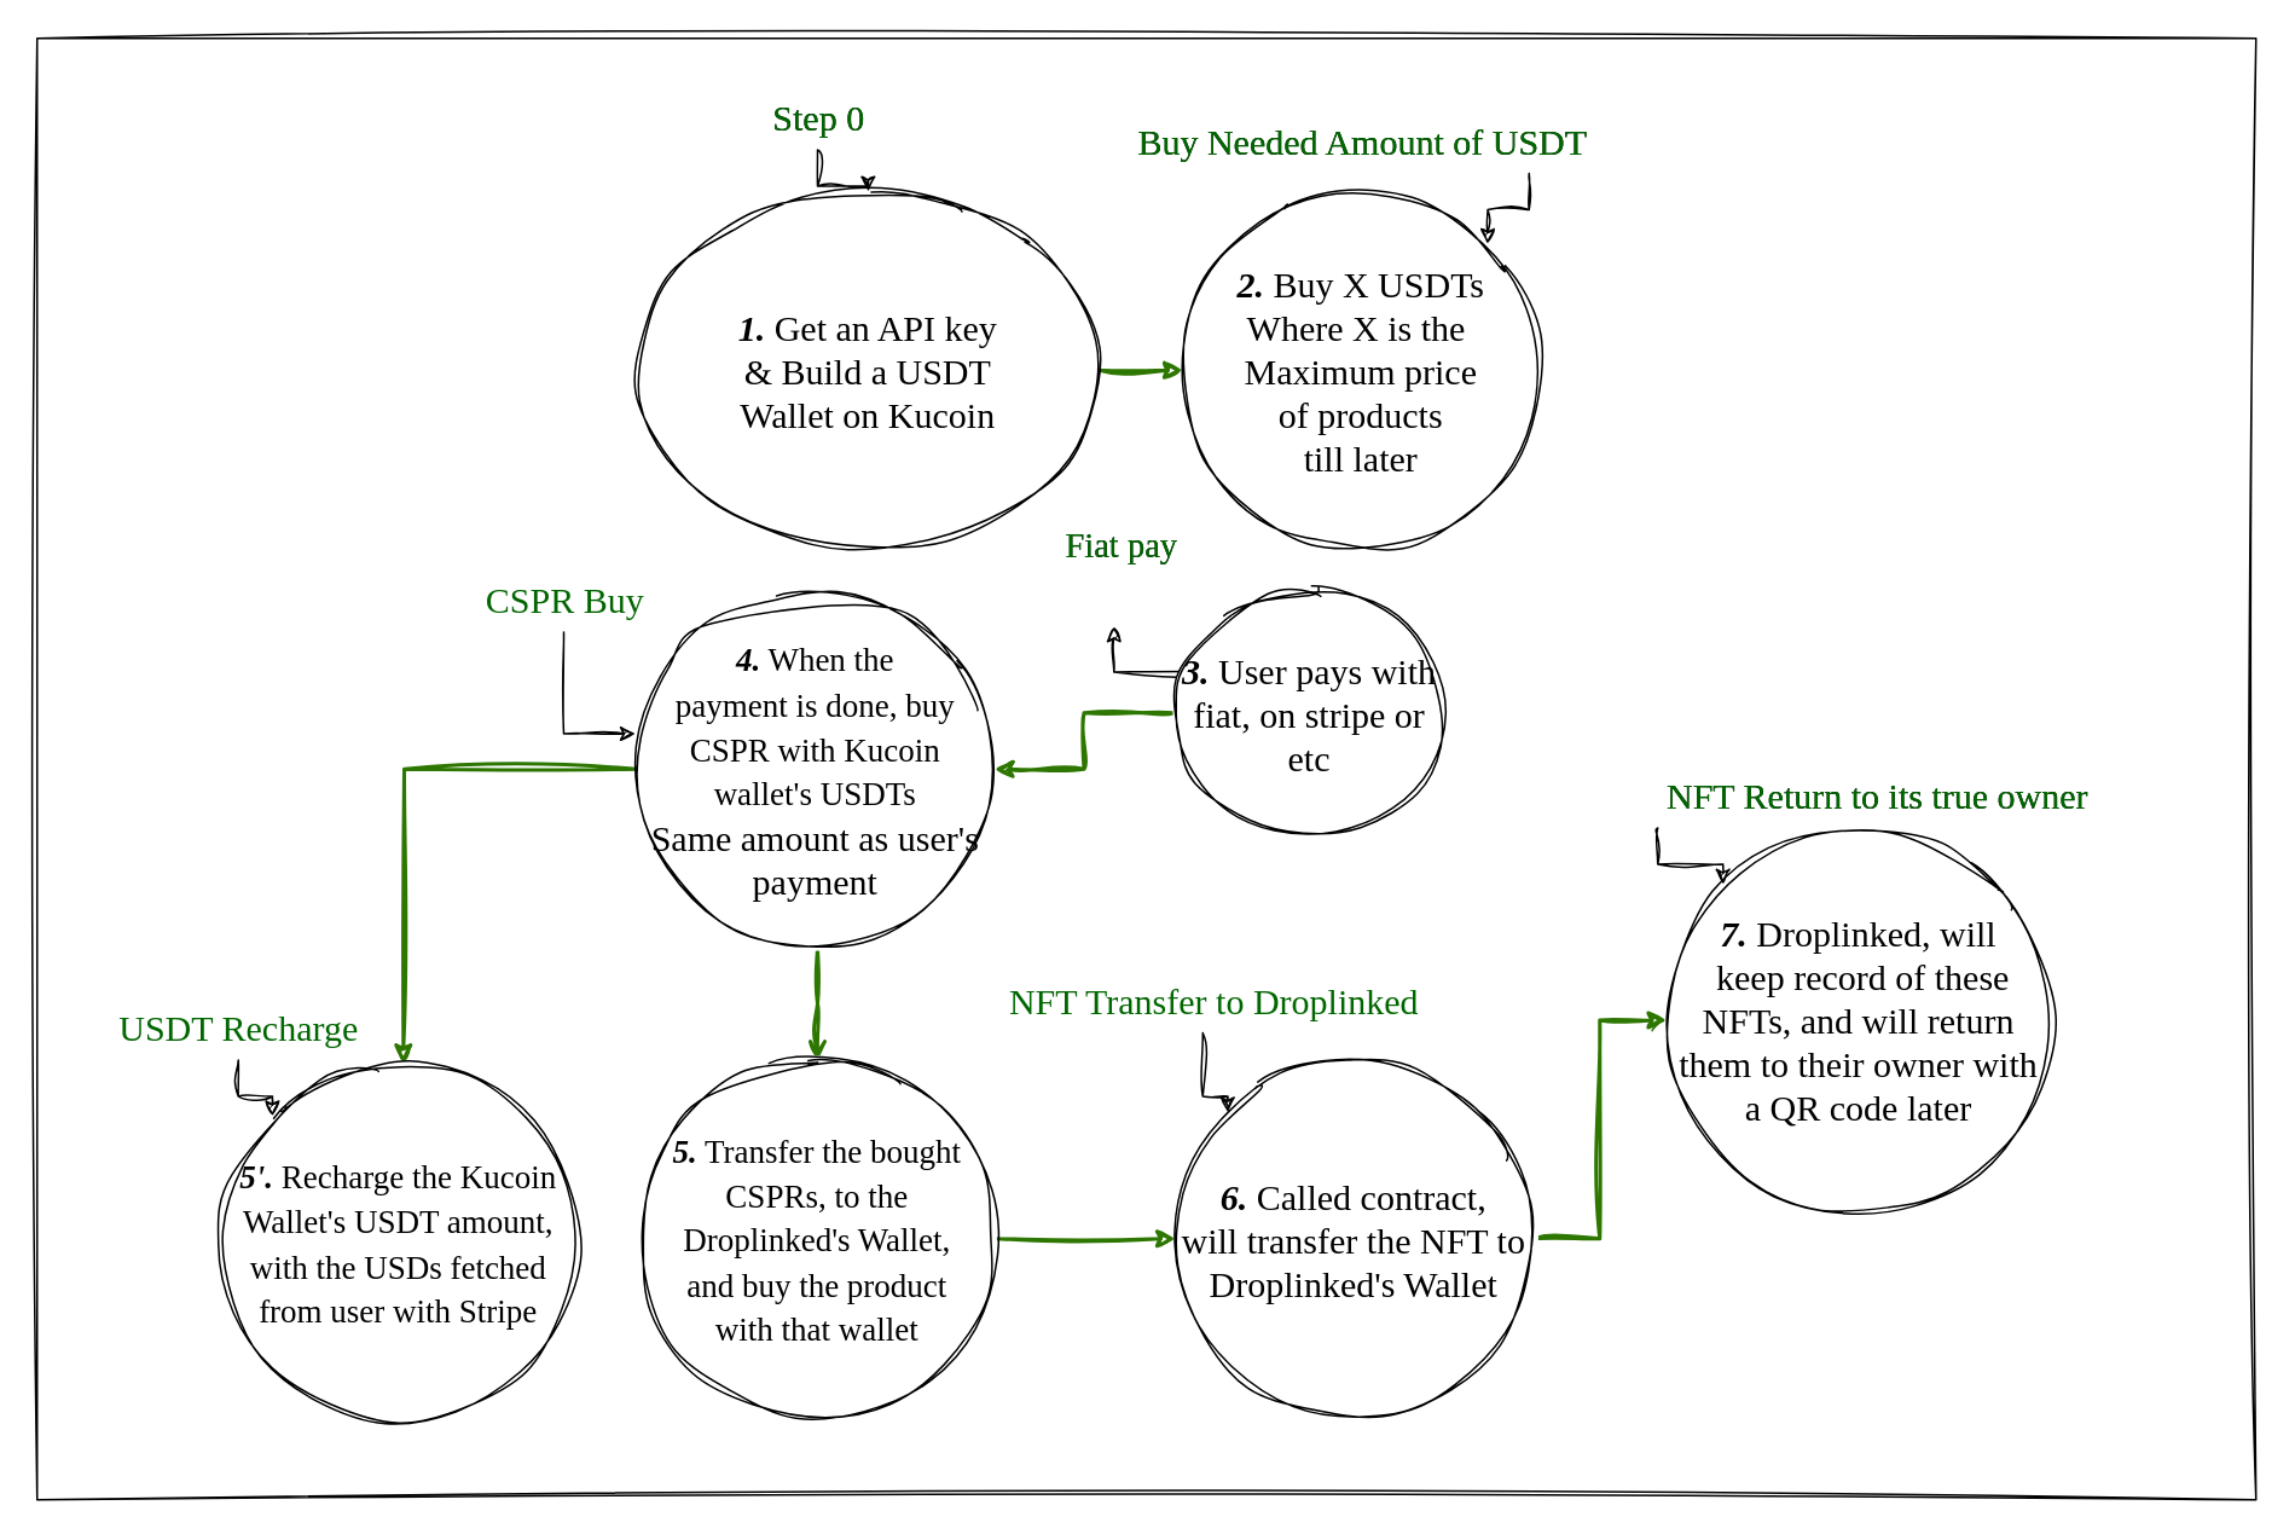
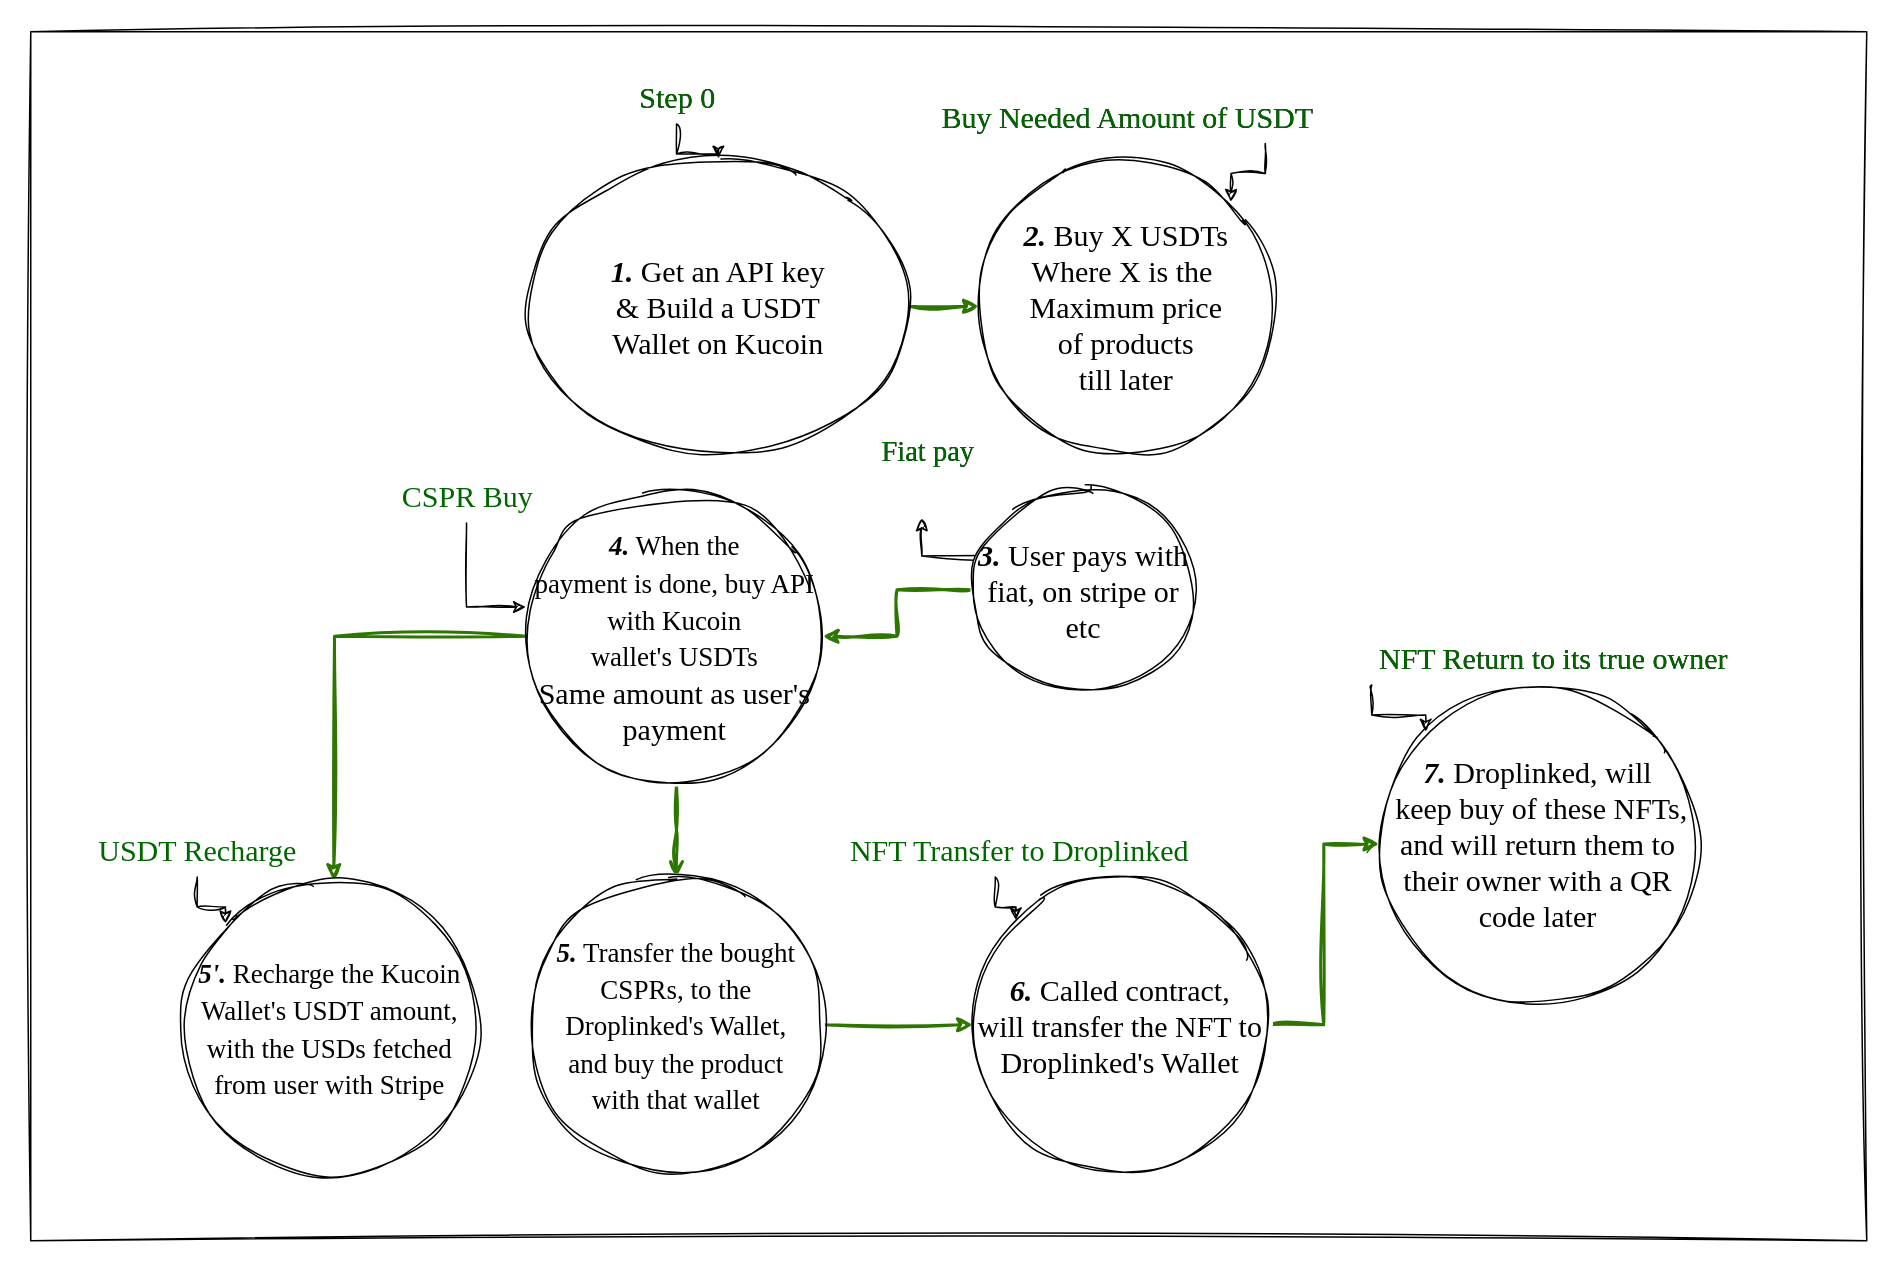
  <mxCell id="0" />
  <mxCell id="1" parent="0" />
  <mxCell id="2" value="" style="rounded=0;whiteSpace=wrap;html=1;sketch=1;hachureGap=4;jiggle=2;curveFitting=1;fontFamily=Architects Daughter;fontSource=https%3A%2F%2Ffonts.googleapis.com%2Fcss%3Ffamily%3DArchitects%2BDaughter;fontSize=20;" vertex="1" parent="1"><mxGeometry x="20" y="20.5" width="1224" height="806" as="geometry" /></mxCell>
  <mxCell id="3" value="" style="edgeStyle=orthogonalEdgeStyle;rounded=0;sketch=1;hachureGap=4;jiggle=2;curveFitting=1;orthogonalLoop=1;jettySize=auto;html=1;fontFamily=Architects Daughter;fontSource=https%3A%2F%2Ffonts.googleapis.com%2Fcss%3Ffamily%3DArchitects%2BDaughter;fontSize=16;strokeWidth=2;shadow=0;jumpStyle=none;fillColor=#60a917;strokeColor=#2D7600;" edge="1" parent="1" source="4" target="5"><mxGeometry relative="1" as="geometry" /></mxCell>
  <mxCell id="4" value="&lt;b&gt;&lt;i&gt;1.&lt;/i&gt;&lt;/b&gt; Get an API key&lt;br&gt;&amp;amp; Build a USDT&lt;br&gt;Wallet on Kucoin" style="ellipse;whiteSpace=wrap;html=1;aspect=fixed;sketch=1;hachureGap=4;jiggle=2;curveFitting=1;fontFamily=Architects Daughter;fontSource=https%3A%2F%2Ffonts.googleapis.com%2Fcss%3Ffamily%3DArchitects%2BDaughter;fontSize=20;" vertex="1" parent="1"><mxGeometry x="351" y="105" width="255" height="197" as="geometry" /></mxCell>
  <mxCell id="5" value="&lt;b&gt;&lt;i&gt;2.&lt;/i&gt;&lt;/b&gt; Buy X USDTs&lt;br&gt;Where X is the&amp;nbsp;&lt;br&gt;Maximum price&lt;br&gt;of products&lt;br&gt;till later" style="ellipse;whiteSpace=wrap;html=1;aspect=fixed;sketch=1;hachureGap=4;jiggle=2;curveFitting=1;fontFamily=Architects Daughter;fontSource=https%3A%2F%2Ffonts.googleapis.com%2Fcss%3Ffamily%3DArchitects%2BDaughter;fontSize=20;" vertex="1" parent="1"><mxGeometry x="652" y="105" width="197" height="197" as="geometry" /></mxCell>
  <mxCell id="6" value="" style="edgeStyle=orthogonalEdgeStyle;rounded=0;sketch=1;hachureGap=4;jiggle=2;curveFitting=1;orthogonalLoop=1;jettySize=auto;html=1;fontFamily=Architects Daughter;fontSource=https%3A%2F%2Ffonts.googleapis.com%2Fcss%3Ffamily%3DArchitects%2BDaughter;fontSize=16;strokeWidth=2;shadow=0;jumpStyle=none;fillColor=#60a917;strokeColor=#2D7600;" edge="1" parent="1" source="10" target="13"><mxGeometry relative="1" as="geometry" /></mxCell>
  <mxCell id="7" value="&lt;font style=&quot;font-size: 19px;&quot;&gt;Fiat pay&lt;/font&gt;" style="edgeLabel;html=1;align=center;verticalAlign=middle;resizable=0;points=[];fontSize=20;fontFamily=Architects Daughter;fontStyle=0;labelBackgroundColor=none;" vertex="1" connectable="0" parent="6"><mxGeometry x="-0.273" relative="1" as="geometry"><mxPoint x="17" y="-93" as="offset" /></mxGeometry></mxCell>
  <mxCell id="8" value="&lt;font style=&quot;font-size: 19px;&quot;&gt;Fiat pay&lt;/font&gt;" style="edgeLabel;html=1;align=center;verticalAlign=middle;resizable=0;points=[];fontSize=20;fontFamily=Architects Daughter;fontStyle=0;labelBackgroundColor=none;fontColor=#006600;" vertex="1" connectable="0" parent="6"><mxGeometry x="-0.273" relative="1" as="geometry"><mxPoint x="17" y="-93" as="offset" /></mxGeometry></mxCell>
  <mxCell id="9" style="edgeStyle=orthogonalEdgeStyle;rounded=0;sketch=1;hachureGap=4;jiggle=2;curveFitting=1;orthogonalLoop=1;jettySize=auto;html=1;exitX=0;exitY=0;exitDx=0;exitDy=0;fontFamily=Architects Daughter;fontSource=https%3A%2F%2Ffonts.googleapis.com%2Fcss%3Ffamily%3DArchitects%2BDaughter;fontSize=16;" edge="1" parent="1" source="10"><mxGeometry relative="1" as="geometry"><mxPoint x="614" y="345" as="targetPoint" /><Array as="points"><mxPoint x="676" y="370" /><mxPoint x="614" y="370" /></Array></mxGeometry></mxCell>
  <mxCell id="10" value="&lt;b&gt;&lt;i&gt;3.&lt;/i&gt;&lt;/b&gt; User pays with&lt;br&gt;fiat, on stripe or etc" style="ellipse;whiteSpace=wrap;html=1;aspect=fixed;sketch=1;hachureGap=4;jiggle=2;curveFitting=1;fontFamily=Architects Daughter;fontSource=https%3A%2F%2Ffonts.googleapis.com%2Fcss%3Ffamily%3DArchitects%2BDaughter;fontSize=20;" vertex="1" parent="1"><mxGeometry x="647" y="325" width="150" height="135" as="geometry" /></mxCell>
  <mxCell id="11" style="edgeStyle=orthogonalEdgeStyle;rounded=0;sketch=1;hachureGap=4;jiggle=2;curveFitting=1;orthogonalLoop=1;jettySize=auto;html=1;entryX=0.5;entryY=0;entryDx=0;entryDy=0;fontFamily=Architects Daughter;fontSource=https%3A%2F%2Ffonts.googleapis.com%2Fcss%3Ffamily%3DArchitects%2BDaughter;fontSize=16;strokeWidth=2;shadow=0;jumpStyle=none;fillColor=#60a917;strokeColor=#2D7600;endArrow=open;" edge="1" parent="1" source="13" target="17"><mxGeometry relative="1" as="geometry"><Array as="points"><mxPoint x="451" y="553" /></Array></mxGeometry></mxCell>
  <mxCell id="12" style="edgeStyle=orthogonalEdgeStyle;rounded=0;sketch=1;hachureGap=4;jiggle=2;curveFitting=1;orthogonalLoop=1;jettySize=auto;html=1;fontFamily=Architects Daughter;fontSource=https%3A%2F%2Ffonts.googleapis.com%2Fcss%3Ffamily%3DArchitects%2BDaughter;fontSize=16;strokeWidth=2;shadow=0;jumpStyle=none;fillColor=#60a917;strokeColor=#2D7600;" edge="1" parent="1" source="13"><mxGeometry relative="1" as="geometry"><mxPoint x="222" y="586" as="targetPoint" /></mxGeometry></mxCell>
- <mxCell id="13" value="&lt;font style=&quot;font-size: 18px;&quot;&gt;&lt;b&gt;&lt;i&gt;4.&lt;/i&gt;&lt;/b&gt; When the &lt;br&gt;payment is done, buy CSPR with Kucoin&lt;br&gt;wallet's USDTs&lt;br&gt;&lt;/font&gt;Same amount as user's payment" style="ellipse;whiteSpace=wrap;html=1;aspect=fixed;sketch=1;hachureGap=4;jiggle=2;curveFitting=1;fontFamily=Architects Daughter;fontSource=https%3A%2F%2Ffonts.googleapis.com%2Fcss%3Ffamily%3DArchitects%2BDaughter;fontSize=20;" vertex="1" parent="1"><mxGeometry x="351" y="325" width="197" height="197" as="geometry" /></mxCell>
+ <mxCell id="13" value="&lt;font style=&quot;font-size: 18px;&quot;&gt;&lt;b&gt;&lt;i&gt;4.&lt;/i&gt;&lt;/b&gt; When the &lt;br&gt;payment is done, buy API with Kucoin&lt;br&gt;wallet's USDTs&lt;br&gt;&lt;/font&gt;Same amount as user's payment" style="ellipse;whiteSpace=wrap;html=1;aspect=fixed;sketch=1;hachureGap=4;jiggle=2;curveFitting=1;fontFamily=Architects Daughter;fontSource=https%3A%2F%2Ffonts.googleapis.com%2Fcss%3Ffamily%3DArchitects%2BDaughter;fontSize=20;" vertex="1" parent="1"><mxGeometry x="351" y="325" width="197" height="197" as="geometry" /></mxCell>
  <mxCell id="14" value="" style="edgeStyle=orthogonalEdgeStyle;rounded=0;sketch=1;hachureGap=4;jiggle=2;curveFitting=1;orthogonalLoop=1;jettySize=auto;html=1;fontFamily=Architects Daughter;fontSource=https%3A%2F%2Ffonts.googleapis.com%2Fcss%3Ffamily%3DArchitects%2BDaughter;fontSize=16;strokeWidth=2;shadow=0;jumpStyle=none;fillColor=#60a917;strokeColor=#2D7600;" edge="1" parent="1" source="15" target="29"><mxGeometry relative="1" as="geometry" /></mxCell>
  <mxCell id="15" value="&lt;b&gt;&lt;i&gt;6.&lt;/i&gt;&lt;/b&gt; Called contract,&lt;br&gt;will transfer the NFT to Droplinked's Wallet" style="ellipse;whiteSpace=wrap;html=1;aspect=fixed;sketch=1;hachureGap=4;jiggle=2;curveFitting=1;fontFamily=Architects Daughter;fontSource=https%3A%2F%2Ffonts.googleapis.com%2Fcss%3Ffamily%3DArchitects%2BDaughter;fontSize=20;" vertex="1" parent="1"><mxGeometry x="648" y="584" width="197" height="197" as="geometry" /></mxCell>
  <mxCell id="16" style="edgeStyle=orthogonalEdgeStyle;rounded=0;sketch=1;hachureGap=4;jiggle=2;curveFitting=1;orthogonalLoop=1;jettySize=auto;html=1;entryX=0;entryY=0.5;entryDx=0;entryDy=0;fontFamily=Architects Daughter;fontSource=https%3A%2F%2Ffonts.googleapis.com%2Fcss%3Ffamily%3DArchitects%2BDaughter;fontSize=16;strokeWidth=2;shadow=0;jumpStyle=none;fillColor=#60a917;strokeColor=#2D7600;" edge="1" parent="1" source="17" target="15"><mxGeometry relative="1" as="geometry" /></mxCell>
  <mxCell id="17" value="&lt;span style=&quot;font-size: 18px;&quot;&gt;&lt;b&gt;&lt;i&gt;5.&lt;/i&gt;&lt;/b&gt; Transfer the bought CSPRs, to the Droplinked's Wallet,&lt;br&gt;and buy the product&lt;br&gt;with that wallet&lt;br&gt;&lt;/span&gt;" style="ellipse;whiteSpace=wrap;html=1;aspect=fixed;sketch=1;hachureGap=4;jiggle=2;curveFitting=1;fontFamily=Architects Daughter;fontSource=https%3A%2F%2Ffonts.googleapis.com%2Fcss%3Ffamily%3DArchitects%2BDaughter;fontSize=20;" vertex="1" parent="1"><mxGeometry x="352" y="584" width="197" height="197" as="geometry" /></mxCell>
  <mxCell id="18" style="edgeStyle=orthogonalEdgeStyle;rounded=0;sketch=1;hachureGap=4;jiggle=2;curveFitting=1;orthogonalLoop=1;jettySize=auto;html=1;entryX=-0.005;entryY=0.401;entryDx=0;entryDy=0;entryPerimeter=0;fontFamily=Architects Daughter;fontSource=https%3A%2F%2Ffonts.googleapis.com%2Fcss%3Ffamily%3DArchitects%2BDaughter;fontSize=16;" edge="1" parent="1" source="19" target="13"><mxGeometry relative="1" as="geometry" /></mxCell>
  <mxCell id="19" value="CSPR Buy" style="text;html=1;align=center;verticalAlign=middle;resizable=0;points=[];autosize=1;strokeColor=none;fillColor=none;fontSize=20;fontFamily=Architects Daughter;fontColor=#006600;" vertex="1" parent="1"><mxGeometry x="253" y="312" width="115" height="36" as="geometry" /></mxCell>
  <mxCell id="20" style="edgeStyle=orthogonalEdgeStyle;rounded=0;sketch=1;hachureGap=4;jiggle=2;curveFitting=1;orthogonalLoop=1;jettySize=auto;html=1;entryX=0.5;entryY=0;entryDx=0;entryDy=0;fontFamily=Architects Daughter;fontSource=https%3A%2F%2Ffonts.googleapis.com%2Fcss%3Ffamily%3DArchitects%2BDaughter;fontSize=16;" edge="1" parent="1" source="21" target="4"><mxGeometry relative="1" as="geometry" /></mxCell>
  <mxCell id="21" value="Step 0" style="text;html=1;align=center;verticalAlign=middle;resizable=0;points=[];autosize=1;strokeColor=none;fillColor=none;fontSize=20;fontFamily=Architects Daughter;" vertex="1" parent="1"><mxGeometry x="409.5" y="46" width="82" height="36" as="geometry" /></mxCell>
  <mxCell id="22" style="edgeStyle=orthogonalEdgeStyle;rounded=0;sketch=1;hachureGap=4;jiggle=2;curveFitting=1;orthogonalLoop=1;jettySize=auto;html=1;entryX=1;entryY=0;entryDx=0;entryDy=0;fontFamily=Architects Daughter;fontSource=https%3A%2F%2Ffonts.googleapis.com%2Fcss%3Ffamily%3DArchitects%2BDaughter;fontSize=16;" edge="1" parent="1" source="23" target="5"><mxGeometry relative="1" as="geometry"><Array as="points"><mxPoint x="843" y="115" /><mxPoint x="820" y="115" /></Array></mxGeometry></mxCell>
  <mxCell id="23" value="Buy Needed Amount of USDT" style="text;html=1;align=center;verticalAlign=middle;resizable=0;points=[];autosize=1;strokeColor=none;fillColor=none;fontSize=20;fontFamily=Architects Daughter;" vertex="1" parent="1"><mxGeometry x="605" y="59" width="291" height="36" as="geometry" /></mxCell>
  <mxCell id="24" value="&lt;span style=&quot;font-size: 18px;&quot;&gt;&lt;b&gt;&lt;i&gt;5'.&lt;/i&gt;&lt;/b&gt; Recharge the Kucoin Wallet's USDT amount, with the USDs fetched from user with Stripe&lt;br&gt;&lt;/span&gt;" style="ellipse;whiteSpace=wrap;html=1;aspect=fixed;sketch=1;hachureGap=4;jiggle=2;curveFitting=1;fontFamily=Architects Daughter;fontSource=https%3A%2F%2Ffonts.googleapis.com%2Fcss%3Ffamily%3DArchitects%2BDaughter;fontSize=20;" vertex="1" parent="1"><mxGeometry x="121" y="586" width="197" height="197" as="geometry" /></mxCell>
  <mxCell id="25" style="edgeStyle=orthogonalEdgeStyle;rounded=0;sketch=1;hachureGap=4;jiggle=2;curveFitting=1;orthogonalLoop=1;jettySize=auto;html=1;entryX=0;entryY=0;entryDx=0;entryDy=0;fontFamily=Architects Daughter;fontSource=https%3A%2F%2Ffonts.googleapis.com%2Fcss%3Ffamily%3DArchitects%2BDaughter;fontSize=16;" edge="1" parent="1" source="26" target="24"><mxGeometry relative="1" as="geometry" /></mxCell>
  <mxCell id="26" value="USDT Recharge" style="text;html=1;align=center;verticalAlign=middle;resizable=0;points=[];autosize=1;strokeColor=none;fillColor=none;fontSize=20;fontFamily=Architects Daughter;fontColor=#006600;" vertex="1" parent="1"><mxGeometry x="48" y="548" width="166" height="36" as="geometry" /></mxCell>
  <mxCell id="27" style="edgeStyle=orthogonalEdgeStyle;rounded=0;sketch=1;hachureGap=4;jiggle=2;curveFitting=1;orthogonalLoop=1;jettySize=auto;html=1;entryX=0;entryY=0;entryDx=0;entryDy=0;fontFamily=Architects Daughter;fontSource=https%3A%2F%2Ffonts.googleapis.com%2Fcss%3Ffamily%3DArchitects%2BDaughter;fontSize=16;" edge="1" parent="1" source="28" target="15"><mxGeometry relative="1" as="geometry"><Array as="points"><mxPoint x="663" y="604" /><mxPoint x="677" y="604" /></Array></mxGeometry></mxCell>
- <mxCell id="28" value="NFT Transfer to Droplinked" style="text;html=1;align=center;verticalAlign=middle;resizable=0;points=[];autosize=1;strokeColor=none;fillColor=none;fontSize=20;fontFamily=Architects Daughter;fontColor=#006600;" vertex="1" parent="1"><mxGeometry x="527" y="533" width="284" height="36" as="geometry" /></mxCell>
- <mxCell id="29" value="&lt;b&gt;&lt;i&gt;7.&lt;/i&gt;&lt;/b&gt; Droplinked, will&lt;br&gt;&amp;nbsp;keep record of these NFTs, and will return them to their owner with a QR code later" style="ellipse;whiteSpace=wrap;html=1;aspect=fixed;sketch=1;hachureGap=4;jiggle=2;curveFitting=1;fontFamily=Architects Daughter;fontSource=https%3A%2F%2Ffonts.googleapis.com%2Fcss%3Ffamily%3DArchitects%2BDaughter;fontSize=20;" vertex="1" parent="1"><mxGeometry x="919" y="456" width="212" height="212" as="geometry" /></mxCell>
+ <mxCell id="28" value="NFT Transfer to Droplinked" style="text;html=1;align=center;verticalAlign=middle;resizable=0;points=[];autosize=1;strokeColor=none;fillColor=none;fontSize=20;fontFamily=Architects Daughter;fontColor=#006600;" vertex="1" parent="1"><mxGeometry x="537" y="548" width="284" height="36" as="geometry" /></mxCell>
+ <mxCell id="29" value="&lt;b&gt;&lt;i&gt;7.&lt;/i&gt;&lt;/b&gt; Droplinked, will&lt;br&gt;&amp;nbsp;keep buy of these NFTs, and will return them to their owner with a QR code later" style="ellipse;whiteSpace=wrap;html=1;aspect=fixed;sketch=1;hachureGap=4;jiggle=2;curveFitting=1;fontFamily=Architects Daughter;fontSource=https%3A%2F%2Ffonts.googleapis.com%2Fcss%3Ffamily%3DArchitects%2BDaughter;fontSize=20;" vertex="1" parent="1"><mxGeometry x="919" y="456" width="212" height="212" as="geometry" /></mxCell>
  <mxCell id="30" style="edgeStyle=orthogonalEdgeStyle;rounded=0;sketch=1;hachureGap=4;jiggle=2;curveFitting=1;orthogonalLoop=1;jettySize=auto;html=1;entryX=0;entryY=0;entryDx=0;entryDy=0;fontFamily=Architects Daughter;fontSource=https%3A%2F%2Ffonts.googleapis.com%2Fcss%3Ffamily%3DArchitects%2BDaughter;fontSize=16;" edge="1" parent="1" source="31" target="29"><mxGeometry relative="1" as="geometry"><Array as="points"><mxPoint x="914" y="476" /><mxPoint x="950" y="476" /></Array></mxGeometry></mxCell>
  <mxCell id="31" value="NFT Return to its true owner" style="text;html=1;align=center;verticalAlign=middle;resizable=0;points=[];autosize=1;strokeColor=none;fillColor=none;fontSize=20;fontFamily=Architects Daughter;" vertex="1" parent="1"><mxGeometry x="884" y="420" width="301" height="36" as="geometry" /></mxCell>
  <mxCell id="32" value="NFT Return to its true owner" style="text;html=1;align=center;verticalAlign=middle;resizable=0;points=[];autosize=1;strokeColor=none;fillColor=none;fontSize=20;fontFamily=Architects Daughter;fontColor=#006600;" vertex="1" parent="1"><mxGeometry x="884" y="420" width="301" height="36" as="geometry" /></mxCell>
  <mxCell id="33" value="Buy Needed Amount of USDT" style="text;html=1;align=center;verticalAlign=middle;resizable=0;points=[];autosize=1;strokeColor=none;fillColor=none;fontSize=20;fontFamily=Architects Daughter;fontColor=#006600;" vertex="1" parent="1"><mxGeometry x="605" y="59" width="291" height="36" as="geometry" /></mxCell>
  <mxCell id="34" value="Step 0" style="text;html=1;align=center;verticalAlign=middle;resizable=0;points=[];autosize=1;strokeColor=none;fillColor=none;fontSize=20;fontFamily=Architects Daughter;fontColor=#006600;" vertex="1" parent="1"><mxGeometry x="409.5" y="46" width="82" height="36" as="geometry" /></mxCell>
